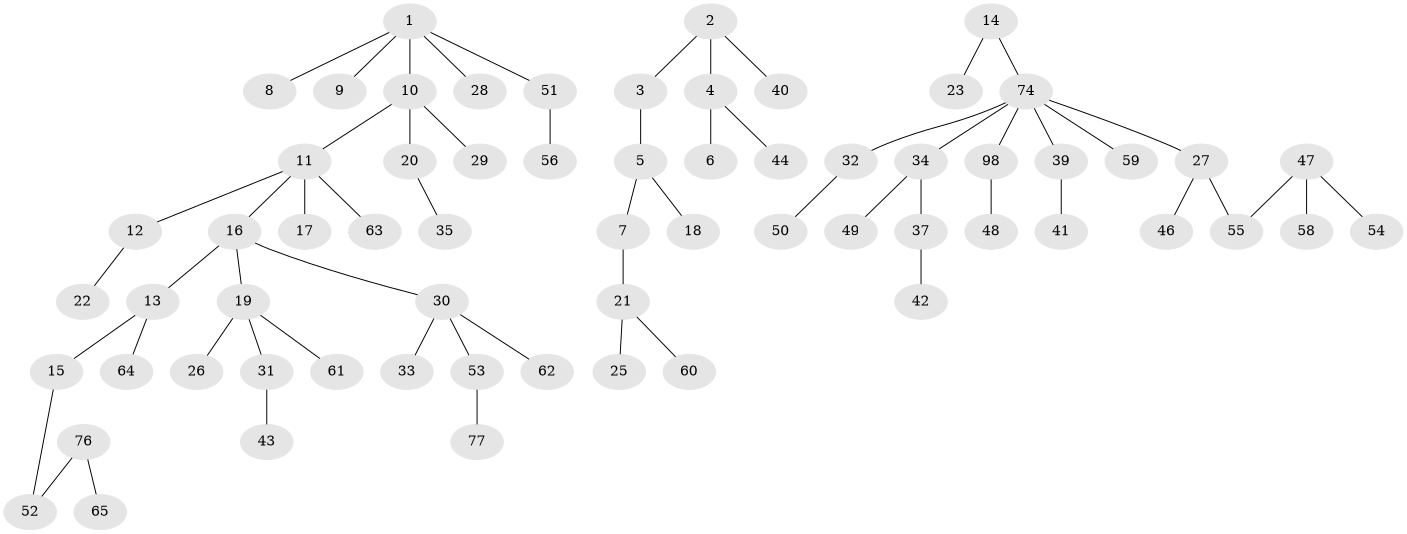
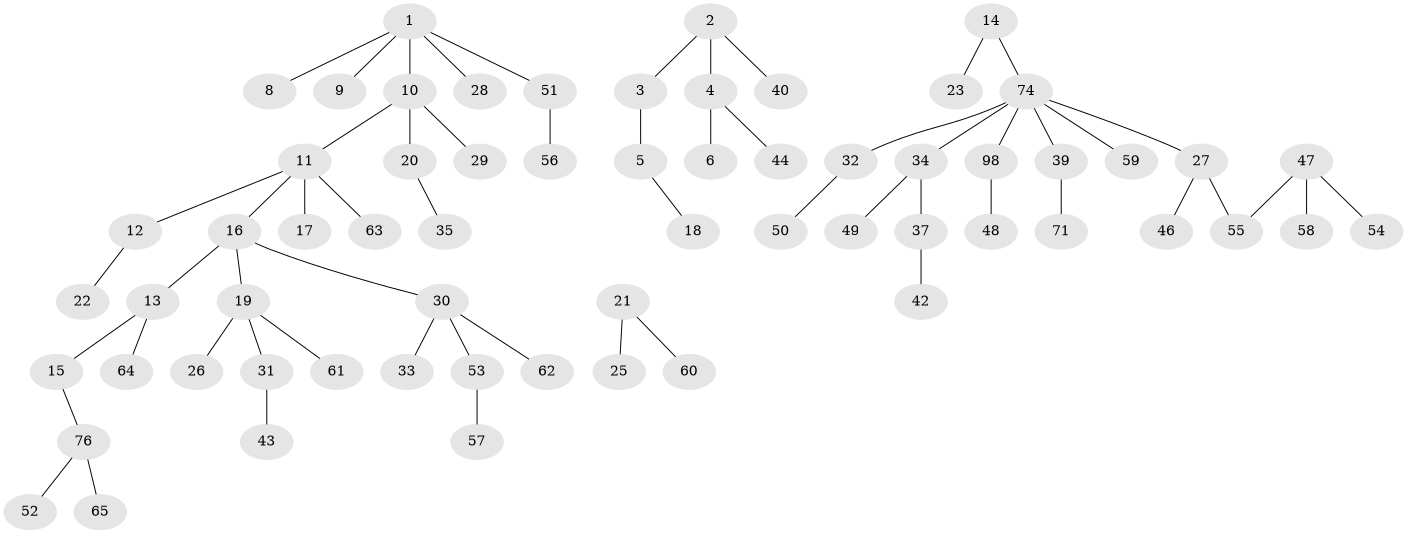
  graph {
    node [color=gray90 style=filled]
    1
    8
    9
    10
    28
    51
    2
    3
    4
    40
    11
    20
    29
    56
    5
    6
    44
    14
    23
    n20 [label=74]
-   7
    18
    21
    25
    60
    12
    16
    17
    63
    35
    22
    13
    19
    30
    15
    64
    n37 [label=76]
    27
    32
    34
    n41 [label=98]
    39
    59
    52
    65
    26
    31
    61
    33
    53
    62
    43
    46
    55
    50
    37
    49
    48
-   41
+   41 [label=71]
    47
    54
    58
-   57 [label=77]
+   57
    42
    1 -- 8
    1 -- 9
    1 -- 10
    1 -- 28
    1 -- 51
    10 -- 11
    10 -- 20
    10 -- 29
    51 -- 56
    2 -- 3
    2 -- 4
    2 -- 40
    3 -- 5
    4 -- 6
    4 -- 44
    11 -- 12
    11 -- 16
    11 -- 17
    11 -- 63
    20 -- 35
-   5 -- 7
    5 -- 18
    14 -- 23
    14 -- n20
    n20 -- 27
    n20 -- 32
    n20 -- 34
    n20 -- n41
    n20 -- 39
    n20 -- 59
-   7 -- 21
    21 -- 25
    21 -- 60
    12 -- 22
    16 -- 13
    16 -- 19
    16 -- 30
    13 -- 15
    13 -- 64
    19 -- 26
    19 -- 31
    19 -- 61
    30 -- 33
    30 -- 53
    30 -- 62
-   15 -- 52
+   15 -- n37
    n37 -- 52
    n37 -- 65
    27 -- 46
    27 -- 55
    32 -- 50
    34 -- 37
    34 -- 49
    n41 -- 48
    39 -- 41
    31 -- 43
    53 -- 57
    37 -- 42
    47 -- 55
    47 -- 54
    47 -- 58
  }
